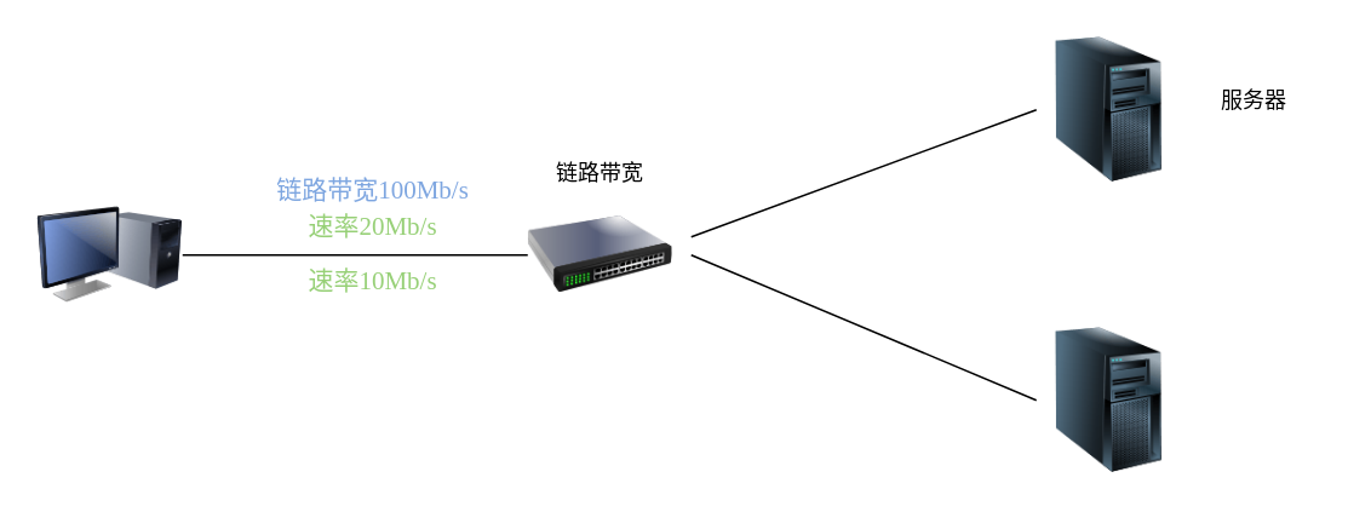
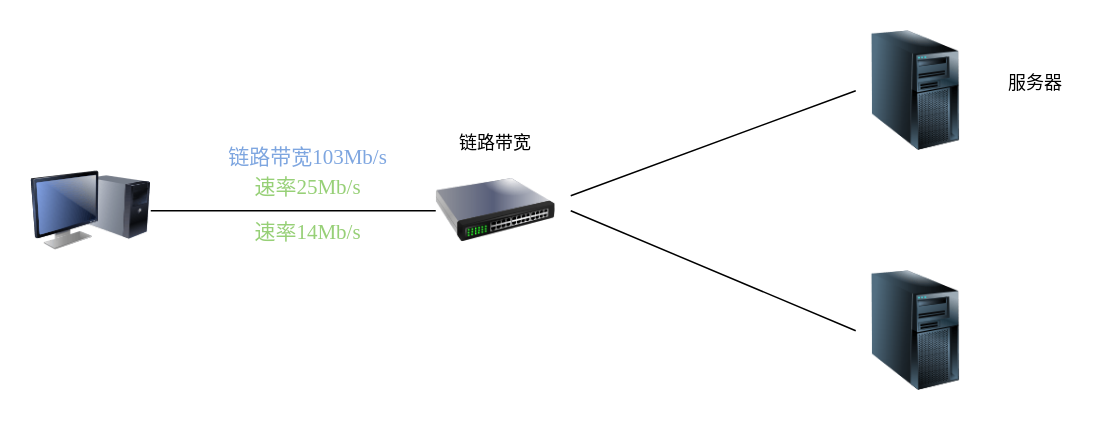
  <mxCell id="0" />
  <mxCell id="1" parent="0" />
  <mxCell id="2" value="" style="image;html=1;image=img/lib/clip_art/computers/Monitor_Tower_128x128.png" vertex="1" parent="1"><mxGeometry x="20" y="100" width="80" height="80" as="geometry" /></mxCell>
  <mxCell id="3" value="" style="image;html=1;image=img/lib/clip_art/networking/Switch_128x128.png" vertex="1" parent="1"><mxGeometry x="290" y="100" width="80" height="80" as="geometry" /></mxCell>
  <mxCell id="4" value="" style="image;html=1;image=img/lib/clip_art/computers/Server_Tower_128x128.png" vertex="1" parent="1"><mxGeometry x="570" y="20" width="80" height="80" as="geometry" /></mxCell>
  <mxCell id="5" value="" style="image;html=1;image=img/lib/clip_art/computers/Server_Tower_128x128.png" vertex="1" parent="1"><mxGeometry x="570" y="180" width="80" height="80" as="geometry" /></mxCell>
  <mxCell id="6" value="链路带宽" style="text;strokeColor=none;align=center;fillColor=none;html=1;verticalAlign=middle;whiteSpace=wrap;rounded=0;" vertex="1" parent="1"><mxGeometry x="300" y="80" width="60" height="30" as="geometry" /></mxCell>
  <mxCell id="7" value="服务器" style="text;strokeColor=none;align=center;fillColor=none;html=1;verticalAlign=middle;whiteSpace=wrap;rounded=0;" vertex="1" parent="1"><mxGeometry x="660" y="40" width="60" height="30" as="geometry" /></mxCell>
  <mxCell id="8" value="" style="endArrow=none;html=1;rounded=0;strokeColor=default;entryX=0;entryY=0.5;entryDx=0;entryDy=0;" edge="1" parent="1" target="5"><mxGeometry width="50" height="50" relative="1" as="geometry"><mxPoint x="380" y="140" as="sourcePoint" /><mxPoint x="440" y="130" as="targetPoint" /></mxGeometry></mxCell>
  <mxCell id="9" value="" style="endArrow=none;html=1;rounded=0;strokeColor=default;entryX=0;entryY=0.5;entryDx=0;entryDy=0;" edge="1" parent="1" target="4"><mxGeometry width="50" height="50" relative="1" as="geometry"><mxPoint x="380" y="130" as="sourcePoint" /><mxPoint x="430" y="80" as="targetPoint" /></mxGeometry></mxCell>
  <mxCell id="10" value="" style="endArrow=none;html=1;rounded=0;strokeColor=default;entryX=0;entryY=0.5;entryDx=0;entryDy=0;" edge="1" parent="1" target="3"><mxGeometry width="50" height="50" relative="1" as="geometry"><mxPoint x="100" y="140" as="sourcePoint" /><mxPoint x="310" y="130" as="targetPoint" /></mxGeometry></mxCell>
- <mxCell id="11" value="链路带宽100Mb/s" style="text;strokeColor=none;align=center;fillColor=none;html=1;verticalAlign=middle;whiteSpace=wrap;rounded=0;fontFamily=Tahoma;fontSize=14;fontColor=#7EA6E0;" vertex="1" parent="1"><mxGeometry x="140" y="100" width="130" height="10" as="geometry" /></mxCell>
- <mxCell id="12" value="速率20Mb/s" style="text;strokeColor=none;align=center;fillColor=none;html=1;verticalAlign=middle;whiteSpace=wrap;rounded=0;fontFamily=Tahoma;fontSize=14;fontColor=#97D077;" vertex="1" parent="1"><mxGeometry x="140" y="120" width="130" height="10" as="geometry" /></mxCell>
- <mxCell id="13" value="速率10Mb/s" style="text;strokeColor=none;align=center;fillColor=none;html=1;verticalAlign=middle;whiteSpace=wrap;rounded=0;fontFamily=Tahoma;fontSize=14;fontColor=#97D077;" vertex="1" parent="1"><mxGeometry x="140" y="150" width="130" height="10" as="geometry" /></mxCell>
+ <mxCell id="11" value="链路带宽103Mb/s" style="text;strokeColor=none;align=center;fillColor=none;html=1;verticalAlign=middle;whiteSpace=wrap;rounded=0;fontFamily=Tahoma;fontSize=14;fontColor=#7EA6E0;" vertex="1" parent="1"><mxGeometry x="140" y="100" width="130" height="10" as="geometry" /></mxCell>
+ <mxCell id="12" value="速率25Mb/s" style="text;strokeColor=none;align=center;fillColor=none;html=1;verticalAlign=middle;whiteSpace=wrap;rounded=0;fontFamily=Tahoma;fontSize=14;fontColor=#97D077;" vertex="1" parent="1"><mxGeometry x="140" y="120" width="130" height="10" as="geometry" /></mxCell>
+ <mxCell id="13" value="速率14Mb/s" style="text;strokeColor=none;align=center;fillColor=none;html=1;verticalAlign=middle;whiteSpace=wrap;rounded=0;fontFamily=Tahoma;fontSize=14;fontColor=#97D077;" vertex="1" parent="1"><mxGeometry x="140" y="150" width="130" height="10" as="geometry" /></mxCell>
